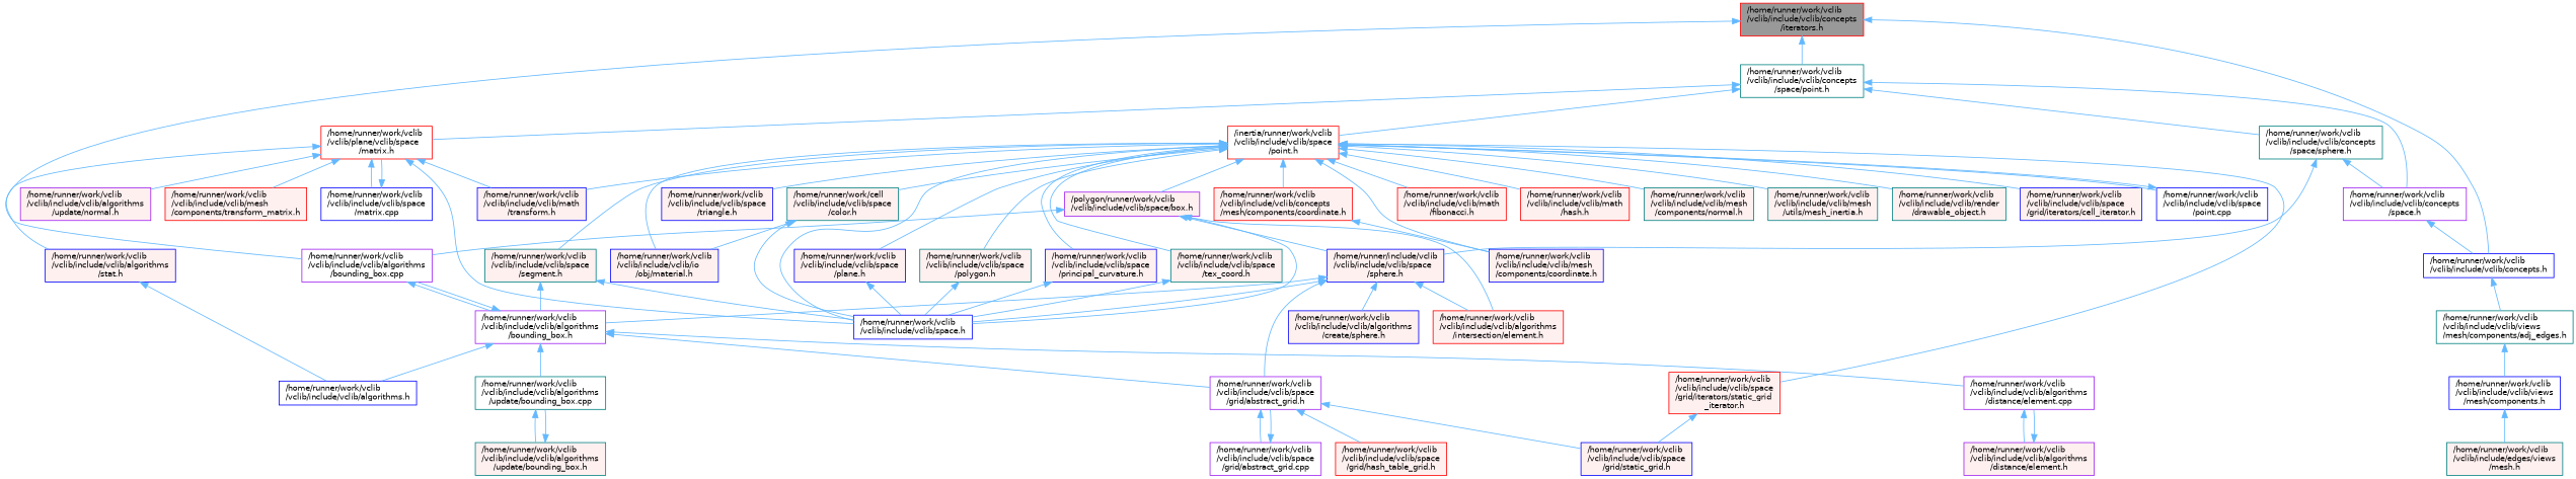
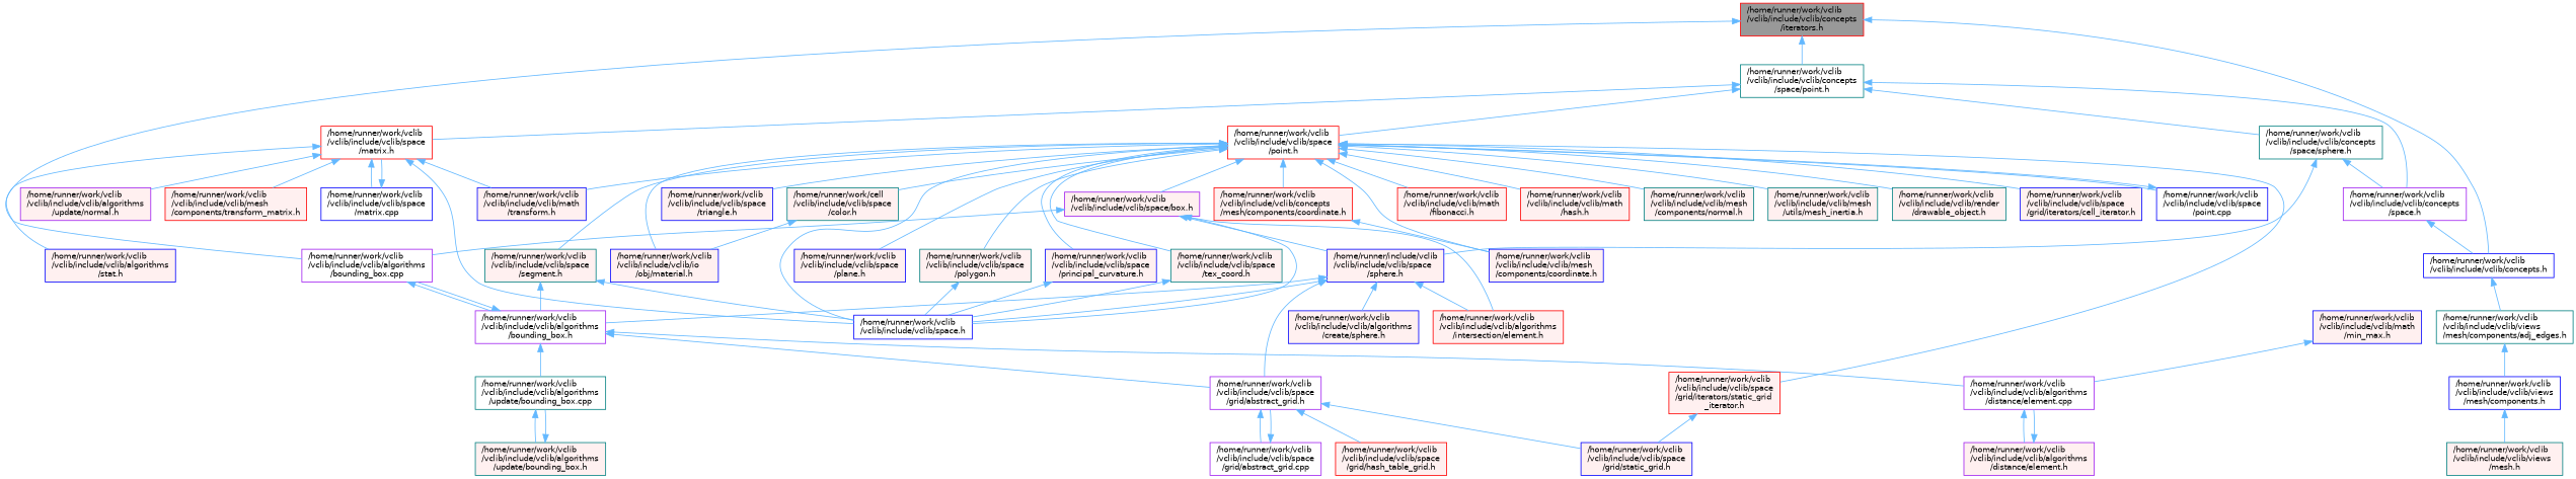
  digraph {
    node [color=blue fillcolor="#FFF0F0" fontname=Helvetica fontsize=10 shape=box style=filled]
    edge [color=steelblue1 dir=back fontname=Helvetica fontsize=10 labelfontname=Helvetica labelfontsize=10 style=solid]
    n1 [color=red fillcolor=grey60 fontcolor=black height=0.2 label="/home/runner/work/vclib\l/vclib/include/vclib/concepts\l/iterators.h" width=0.4]
    n2 [color=purple fillcolor=white height=0.2 label="/home/runner/work/vclib\l/vclib/include/vclib/algorithms\l/bounding_box.cpp" width=0.4]
    n3 [fillcolor=white height=0.2 label="/home/runner/work/vclib\l/vclib/include/vclib/concepts.h" width=0.4]
    n4 [color=teal fillcolor=white height=0.2 label="/home/runner/work/vclib\l/vclib/include/vclib/concepts\l/space/point.h" width=0.4]
    n5 [color=purple fillcolor=white height=0.2 label="/home/runner/work/vclib\l/vclib/include/vclib/algorithms\l/bounding_box.h" width=0.4]
    n6 [color=teal fillcolor=white height=0.2 label="/home/runner/work/vclib\l/vclib/include/vclib/views\l/mesh/components/adj_edges.h" width=0.4]
    n7 [color=purple fillcolor=white height=0.2 label="/home/runner/work/vclib\l/vclib/include/vclib/concepts\l/space.h" width=0.4]
    n8 [color=teal fillcolor=white height=0.2 label="/home/runner/work/vclib\l/vclib/include/vclib/concepts\l/space/sphere.h" width=0.4]
-   n9 [color=red fillcolor=white height=0.2 label="/home/runner/work/vclib\l/vclib/plane/vclib/space\l/matrix.h" width=0.4]
-   n10 [color=red fillcolor=white height=0.2 label="/inertia/runner/work/vclib\l/vclib/include/vclib/space\l/point.h" width=0.4]
-   n11 [fillcolor=white height=0.2 label="/home/runner/work/vclib\l/vclib/include/vclib/algorithms.h" width=0.4]
+   n9 [color=red fillcolor=white height=0.2 label="/home/runner/work/vclib\l/vclib/include/vclib/space\l/matrix.h" width=0.4]
+   n10 [color=red fillcolor=white height=0.2 label="/home/runner/work/vclib\l/vclib/include/vclib/space\l/point.h" width=0.4]
    n12 [color=purple fillcolor=white height=0.2 label="/home/runner/work/vclib\l/vclib/include/vclib/algorithms\l/distance/element.cpp" width=0.4]
    n13 [color=teal fillcolor=white height=0.2 label="/home/runner/work/vclib\l/vclib/include/vclib/algorithms\l/update/bounding_box.cpp" width=0.4]
    n14 [color=purple fillcolor=white height=0.2 label="/home/runner/work/vclib\l/vclib/include/vclib/space\l/grid/abstract_grid.h" width=0.4]
    n15 [color=purple height=0.2 label="/home/runner/work/vclib\l/vclib/include/vclib/algorithms\l/distance/element.h" width=0.4]
    n16 [color=teal height=0.2 label="/home/runner/work/vclib\l/vclib/include/vclib/algorithms\l/update/bounding_box.h" width=0.4]
    n17 [color=purple fillcolor=white height=0.2 label="/home/runner/work/vclib\l/vclib/include/vclib/space\l/grid/abstract_grid.cpp" width=0.4]
    n18 [color=red height=0.2 label="/home/runner/work/vclib\l/vclib/include/vclib/space\l/grid/hash_table_grid.h" width=0.4]
    n19 [height=0.2 label="/home/runner/work/vclib\l/vclib/include/vclib/space\l/grid/static_grid.h" width=0.4]
    n20 [fillcolor=white height=0.2 label="/home/runner/work/vclib\l/vclib/include/vclib/views\l/mesh/components.h" width=0.4]
-   n21 [color=teal height=0.2 label="/home/runner/work/vclib\l/vclib/include/edges/views\l/mesh.h" width=0.4]
+   n21 [color=teal height=0.2 label="/home/runner/work/vclib\l/vclib/include/vclib/views\l/mesh.h" width=0.4]
    n22 [height=0.2 label="/home/runner/include/vclib\l/vclib/include/vclib/space\l/sphere.h" width=0.4]
    n23 [fillcolor=white height=0.2 label="/home/runner/work/vclib\l/vclib/include/vclib/space.h" width=0.4]
    n24 [height=0.2 label="/home/runner/work/vclib\l/vclib/include/vclib/algorithms\l/stat.h" width=0.4]
    n25 [color=purple height=0.2 label="/home/runner/work/vclib\l/vclib/include/vclib/algorithms\l/update/normal.h" width=0.4]
    n26 [height=0.2 label="/home/runner/work/vclib\l/vclib/include/vclib/math\l/transform.h" width=0.4]
    n27 [color=red height=0.2 label="/home/runner/work/vclib\l/vclib/include/vclib/mesh\l/components/transform_matrix.h" width=0.4]
    n28 [fillcolor=white height=0.2 label="/home/runner/work/vclib\l/vclib/include/vclib/space\l/matrix.cpp" width=0.4]
    n29 [color=red height=0.2 label="/home/runner/work/vclib\l/vclib/include/vclib/concepts\l/mesh/components/coordinate.h" width=0.4]
    n30 [height=0.2 label="/home/runner/work/vclib\l/vclib/include/vclib/mesh\l/components/coordinate.h" width=0.4]
    n31 [height=0.2 label="/home/runner/work/vclib\l/vclib/include/vclib/io\l/obj/material.h" width=0.4]
    n32 [color=red height=0.2 label="/home/runner/work/vclib\l/vclib/include/vclib/math\l/fibonacci.h" width=0.4]
    n33 [color=red height=0.2 label="/home/runner/work/vclib\l/vclib/include/vclib/math\l/hash.h" width=0.4]
    n34 [color=teal height=0.2 label="/home/runner/work/vclib\l/vclib/include/vclib/mesh\l/components/normal.h" width=0.4]
    n35 [color=teal height=0.2 label="/home/runner/work/vclib\l/vclib/include/vclib/mesh\l/utils/mesh_inertia.h" width=0.4]
    n36 [color=teal height=0.2 label="/home/runner/work/vclib\l/vclib/include/vclib/render\l/drawable_object.h" width=0.4]
-   n37 [color=purple height=0.2 label="/polygon/runner/work/vclib\l/vclib/include/vclib/space/box.h" width=0.4]
+   n37 [color=purple height=0.2 label="/home/runner/work/vclib\l/vclib/include/vclib/space/box.h" width=0.4]
    n38 [color=teal height=0.2 label="/home/runner/work/cell\l/vclib/include/vclib/space\l/color.h" width=0.4]
    n39 [height=0.2 label="/home/runner/work/vclib\l/vclib/include/vclib/space\l/grid/iterators/cell_iterator.h" width=0.4]
    n40 [color=red height=0.2 label="/home/runner/work/vclib\l/vclib/include/vclib/space\l/grid/iterators/static_grid\l_iterator.h" width=0.4]
    n41 [height=0.2 label="/home/runner/work/vclib\l/vclib/include/vclib/space\l/plane.h" width=0.4]
    n42 [fillcolor=white height=0.2 label="/home/runner/work/vclib\l/vclib/include/vclib/space\l/point.cpp" width=0.4]
    n43 [color=teal height=0.2 label="/home/runner/work/vclib\l/vclib/include/vclib/space\l/polygon.h" width=0.4]
    n44 [height=0.2 label="/home/runner/work/vclib\l/vclib/include/vclib/space\l/principal_curvature.h" width=0.4]
    n45 [color=teal height=0.2 label="/home/runner/work/vclib\l/vclib/include/vclib/space\l/segment.h" width=0.4]
    n46 [color=teal height=0.2 label="/home/runner/work/vclib\l/vclib/include/vclib/space\l/tex_coord.h" width=0.4]
    n47 [height=0.2 label="/home/runner/work/vclib\l/vclib/include/vclib/space\l/triangle.h" width=0.4]
    n48 [height=0.2 label="/home/runner/work/vclib\l/vclib/include/vclib/algorithms\l/create/sphere.h" width=0.4]
    n49 [color=red height=0.2 label="/home/runner/work/vclib\l/vclib/include/vclib/algorithms\l/intersection/element.h" width=0.4]
+   n50 [height=0.2 label="/home/runner/work/vclib\l/vclib/include/vclib/math\l/min_max.h" width=0.4]
    n1 -> n2
    n1 -> n3
    n1 -> n4
    n2 -> n5
    n3 -> n6
    n4 -> n7
    n4 -> n8
    n4 -> n9
    n4 -> n10
    n5 -> n2
-   n5 -> n11
    n5 -> n12
    n5 -> n13
    n5 -> n14
    n6 -> n20
    n7 -> n3
    n8 -> n7
    n8 -> n22
    n9 -> n23
    n9 -> n24
    n9 -> n25
    n9 -> n26
    n9 -> n27
    n9 -> n28
    n10 -> n23
    n10 -> n26
    n10 -> n29
    n10 -> n30
    n10 -> n31
    n10 -> n32
    n10 -> n33
    n10 -> n34
    n10 -> n35
    n10 -> n36
    n10 -> n37
    n10 -> n38
    n10 -> n39
    n10 -> n40
    n10 -> n41
    n10 -> n42
    n10 -> n43
    n10 -> n44
    n10 -> n45
    n10 -> n46
    n10 -> n47
    n12 -> n15
    n13 -> n16
    n14 -> n17
    n14 -> n18
    n14 -> n19
    n15 -> n12
    n16 -> n13
    n17 -> n14
    n20 -> n21
    n22 -> n5
    n22 -> n14
    n22 -> n23
    n22 -> n48
    n22 -> n49
-   n24 -> n11
    n28 -> n9
    n29 -> n30
    n37 -> n2
    n37 -> n22
    n37 -> n23
    n37 -> n49
-   n38 -> n23
    n38 -> n31
    n40 -> n19
-   n41 -> n23
    n42 -> n10
    n43 -> n23
    n44 -> n23
    n45 -> n5
    n45 -> n23
    n46 -> n23
+   n50 -> n12
  }
